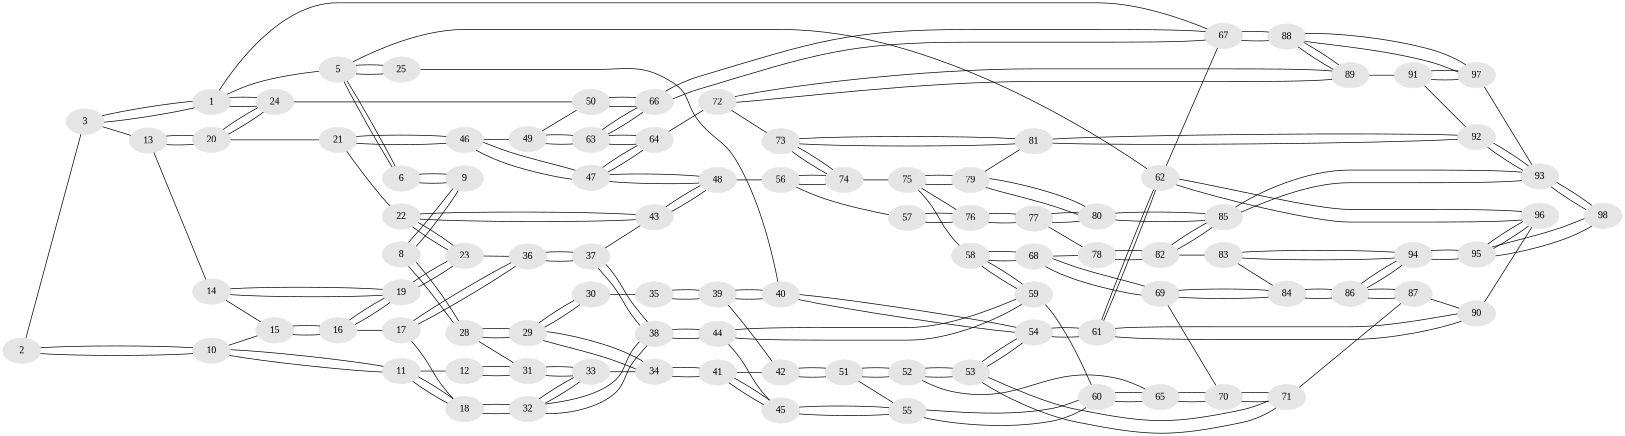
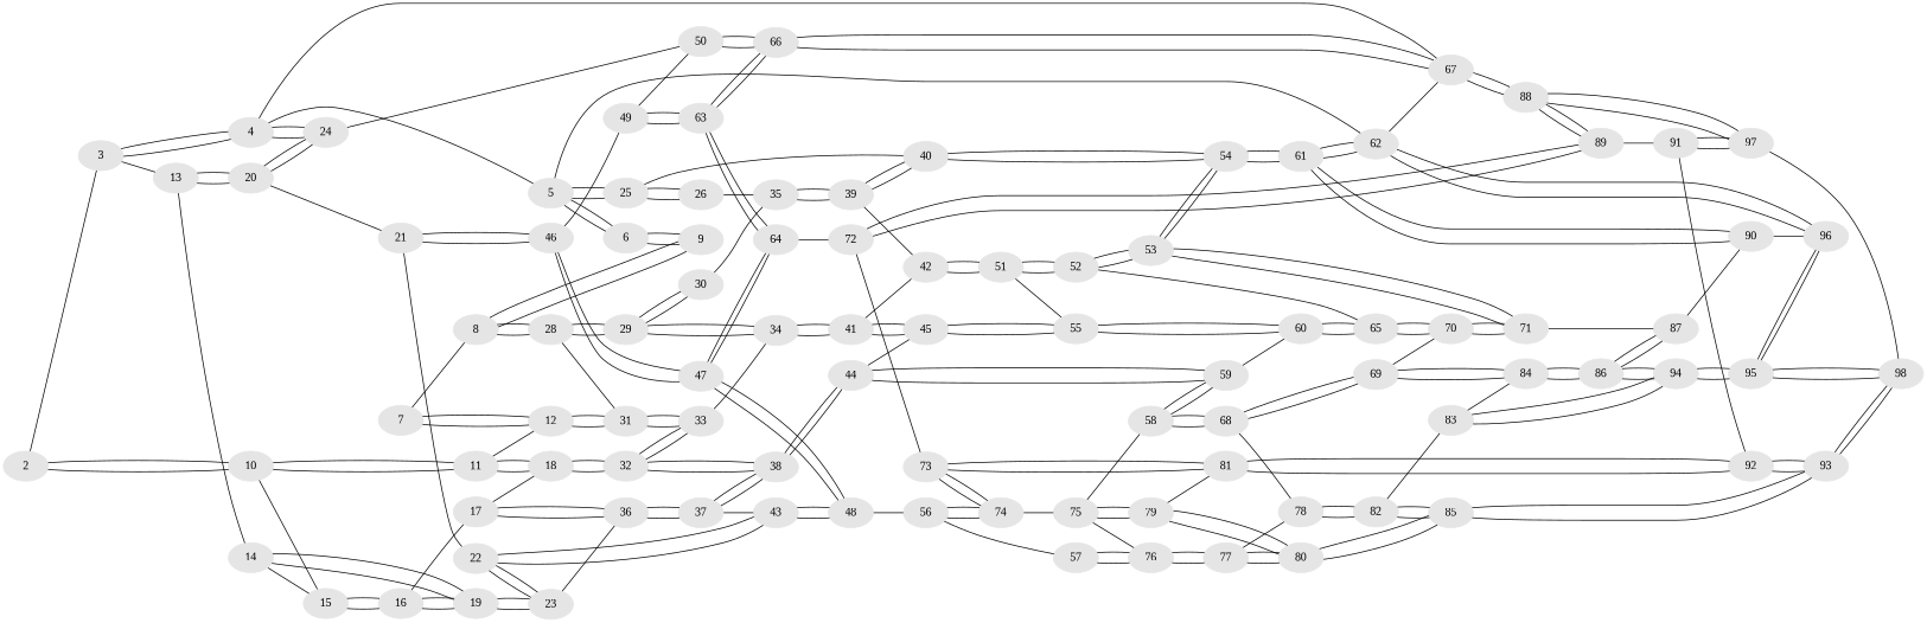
  graph {
    fontname="Liberation Serif"
    rankdir=LR
    node [color=gray90 fontname="Liberation Serif" style=filled]
    edge [fontname="Liberation Serif"]
    2
    3
    10
+   7
    8
    12
-   4 [label=1]
+   4
    13
    11
    15
    5
    24
    67
    14
    20
    6
    25
    62
    50
    88
    9
+   26
    40
    96
    28
    31
    29
    18
    16
    32
    33
    19
    21
    23
    17
    36
    37
    38
    22
    46
    43
    47
    49
    48
    66
    35
    54
    39
    30
    34
    41
    44
    42
    45
    59
    51
    61
    55
    52
    56
    60
    64
    63
    72
    57
    74
    53
    65
    71
    70
    87
    90
    76
    75
    58
    68
    77
    69
    78
    73
    89
    97
    84
    82
    86
    81
    91
    92
    79
    80
    85
    83
    93
    94
    95
    98
    2 -- 3
    2 -- 10
    2 -- 10
    3 -- 4
    3 -- 4
    3 -- 13
    10 -- 11
    10 -- 11
    10 -- 15
+   7 -- 8
+   7 -- 12
+   7 -- 12
    8 -- 9
    8 -- 9
    8 -- 28
    8 -- 28
    12 -- 31
    12 -- 31
    4 -- 5
    4 -- 24
    4 -- 24
    4 -- 67
    13 -- 14
    13 -- 20
    13 -- 20
    11 -- 12
    11 -- 18
    11 -- 18
    15 -- 16
    15 -- 16
    5 -- 6
    5 -- 6
    5 -- 25
    5 -- 25
    5 -- 62
    24 -- 50
    67 -- 88
    67 -- 88
    14 -- 15
    14 -- 19
    14 -- 19
    20 -- 24
    20 -- 24
    20 -- 21
    6 -- 9
    6 -- 9
+   25 -- 26
+   25 -- 26
    25 -- 40
    62 -- 67
    62 -- 96
    62 -- 96
    50 -- 66
    50 -- 66
    88 -- 89
    88 -- 89
    88 -- 97
    88 -- 97
+   26 -- 35
    40 -- 54
    40 -- 54
    28 -- 31
    28 -- 29
    28 -- 29
    31 -- 33
    31 -- 33
    29 -- 30
    29 -- 30
    29 -- 34
    29 -- 34
    18 -- 32
    18 -- 32
    16 -- 19
    16 -- 19
    16 -- 17
    32 -- 33
    32 -- 33
    32 -- 38
    32 -- 38
    33 -- 34
    19 -- 23
    19 -- 23
    21 -- 22
    21 -- 46
    21 -- 46
    23 -- 36
    17 -- 18
    17 -- 36
    17 -- 36
    36 -- 37
    36 -- 37
    37 -- 38
    37 -- 38
    37 -- 43
    38 -- 44
    38 -- 44
    22 -- 23
    22 -- 23
    22 -- 43
    22 -- 43
    46 -- 47
    46 -- 47
    46 -- 49
    43 -- 48
    43 -- 48
    47 -- 48
    47 -- 48
    47 -- 64
    47 -- 64
    49 -- 50
    49 -- 63
    49 -- 63
    48 -- 56
    66 -- 67
    66 -- 67
    35 -- 39
    35 -- 39
    54 -- 61
    54 -- 61
    39 -- 40
    39 -- 40
    39 -- 42
    30 -- 35
    34 -- 41
    34 -- 41
    41 -- 42
    41 -- 45
    41 -- 45
    44 -- 45
    44 -- 59
    44 -- 59
    42 -- 51
    42 -- 51
    45 -- 55
    45 -- 55
    59 -- 60
    51 -- 55
    51 -- 52
    51 -- 52
    61 -- 62
    61 -- 62
    61 -- 90
    61 -- 90
    55 -- 60
    55 -- 60
    52 -- 53
    52 -- 53
    52 -- 65
    56 -- 57
    56 -- 74
    56 -- 74
    60 -- 65
    60 -- 65
    64 -- 72
    63 -- 66
    63 -- 66
    63 -- 64
    63 -- 64
    72 -- 73
    72 -- 89
    72 -- 89
    57 -- 76
    57 -- 76
    74 -- 75
    53 -- 54
    53 -- 54
    53 -- 71
    53 -- 71
    65 -- 70
    65 -- 70
    71 -- 87
    70 -- 71
    70 -- 71
    87 -- 90
    90 -- 96
    76 -- 77
    76 -- 77
    75 -- 76
    75 -- 58
    75 -- 79
    75 -- 79
    58 -- 59
    58 -- 59
    58 -- 68
    58 -- 68
    68 -- 69
    68 -- 69
    68 -- 78
    77 -- 78
    77 -- 80
    77 -- 80
    69 -- 70
    69 -- 84
    69 -- 84
    78 -- 82
    78 -- 82
    73 -- 74
    73 -- 74
    73 -- 81
    73 -- 81
    89 -- 91
-   97 -- 93
+   97 -- 98
    84 -- 86
    84 -- 86
    82 -- 85
    82 -- 85
    82 -- 83
    86 -- 87
    86 -- 87
    86 -- 94
    86 -- 94
    81 -- 92
    81 -- 92
    91 -- 97
    91 -- 97
    91 -- 92
    92 -- 93
    92 -- 93
    79 -- 81
    79 -- 80
    79 -- 80
    80 -- 85
    80 -- 85
    85 -- 93
    85 -- 93
    83 -- 84
    83 -- 94
    83 -- 94
    93 -- 98
    93 -- 98
    94 -- 95
    94 -- 95
    95 -- 96
    95 -- 96
    95 -- 98
    95 -- 98
  }
